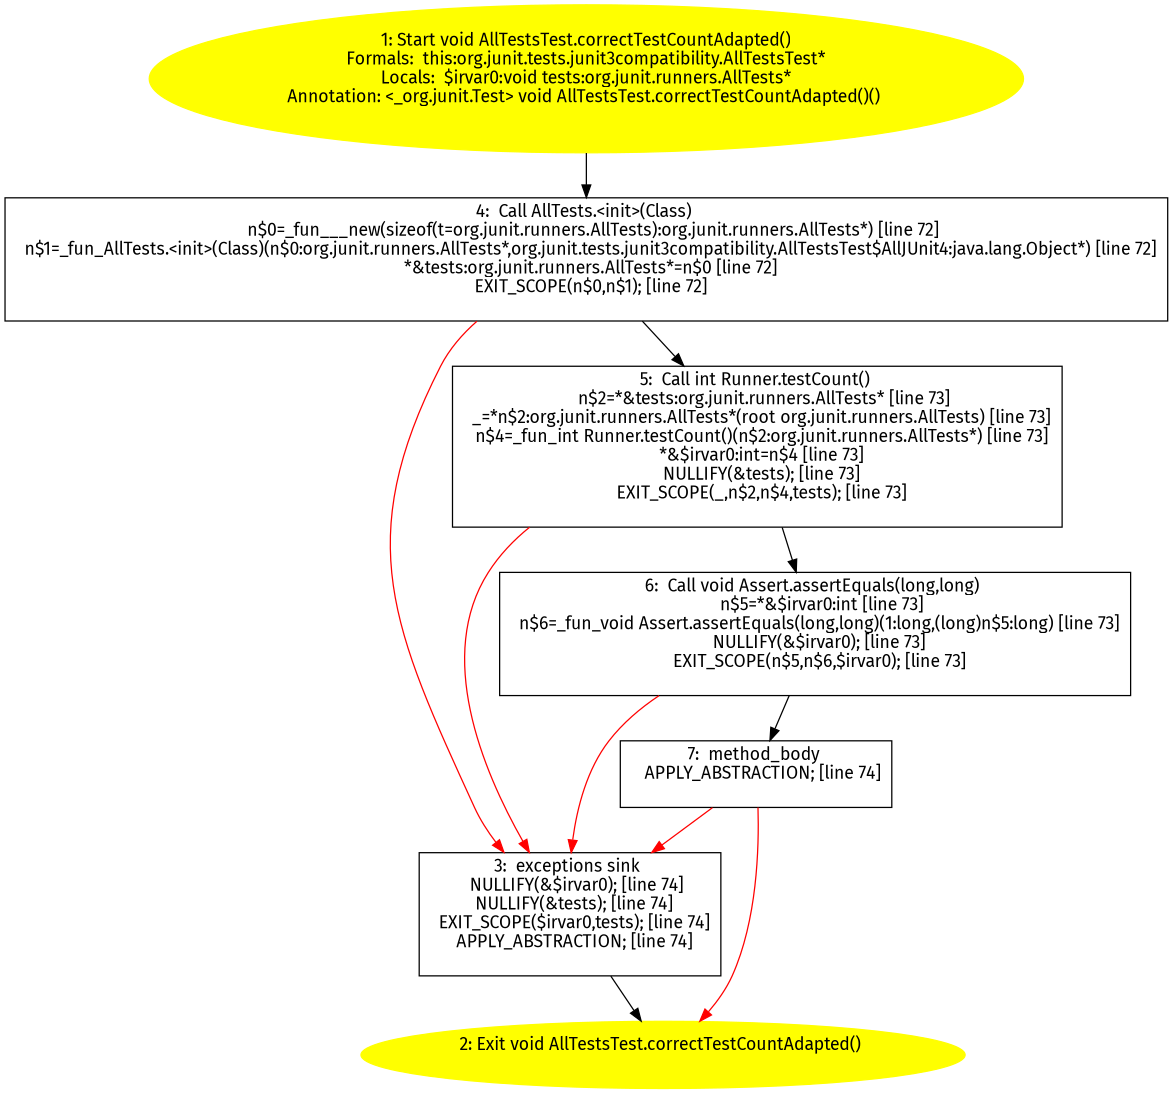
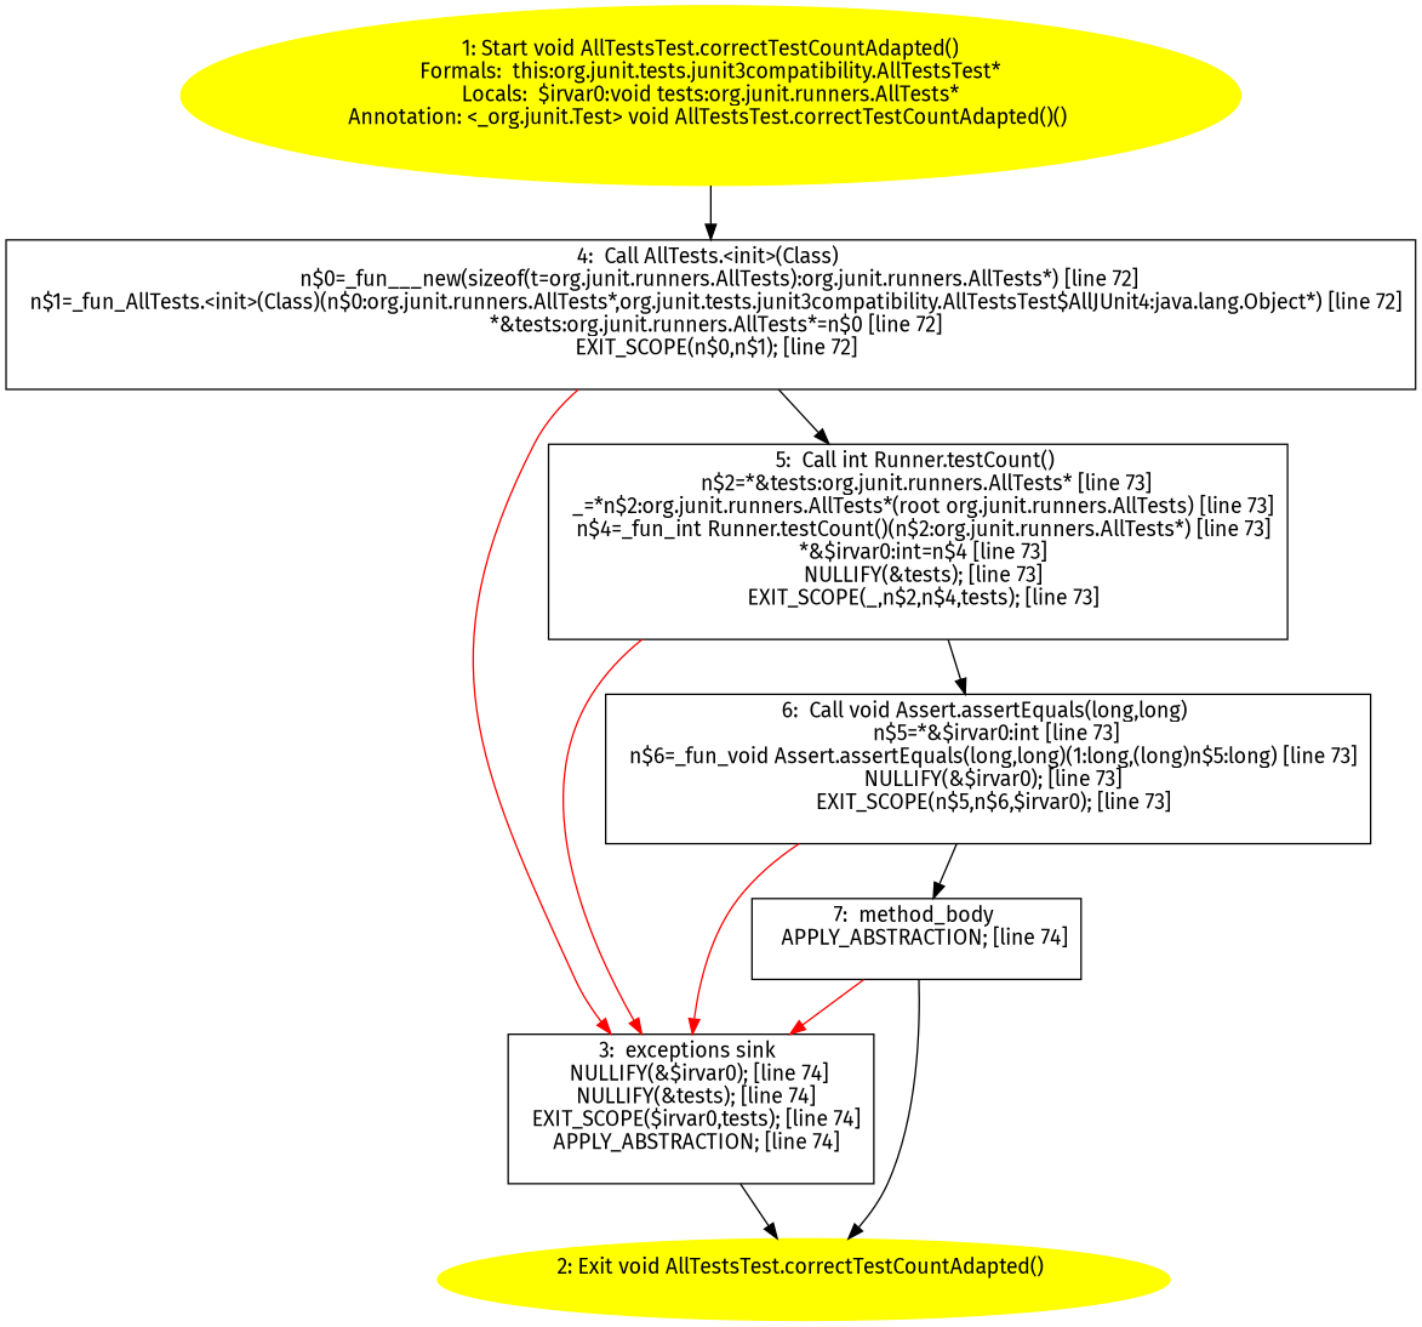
  digraph {
    fontname="Fira Sans"
    node [fontname="Fira Sans" shape=box]
    edge [fontname="Fira Sans"]
    n1 [color=yellow label="1: Start void AllTestsTest.correctTestCountAdapted()\nFormals:  this:org.junit.tests.junit3compatibility.AllTestsTest*\nLocals:  $irvar0:void tests:org.junit.runners.AllTests*\nAnnotation: <_org.junit.Test> void AllTestsTest.correctTestCountAdapted()() \n  " style=filled shape=""]
    n2 [label="4:  Call AllTests.<init>(Class) \n   n$0=_fun___new(sizeof(t=org.junit.runners.AllTests):org.junit.runners.AllTests*) [line 72]\n  n$1=_fun_AllTests.<init>(Class)(n$0:org.junit.runners.AllTests*,org.junit.tests.junit3compatibility.AllTestsTest$AllJUnit4:java.lang.Object*) [line 72]\n  *&tests:org.junit.runners.AllTests*=n$0 [line 72]\n  EXIT_SCOPE(n$0,n$1); [line 72]\n "]
    n3 [label="3:  exceptions sink \n   NULLIFY(&$irvar0); [line 74]\n  NULLIFY(&tests); [line 74]\n  EXIT_SCOPE($irvar0,tests); [line 74]\n  APPLY_ABSTRACTION; [line 74]\n "]
    n4 [label="5:  Call int Runner.testCount() \n   n$2=*&tests:org.junit.runners.AllTests* [line 73]\n  _=*n$2:org.junit.runners.AllTests*(root org.junit.runners.AllTests) [line 73]\n  n$4=_fun_int Runner.testCount()(n$2:org.junit.runners.AllTests*) [line 73]\n  *&$irvar0:int=n$4 [line 73]\n  NULLIFY(&tests); [line 73]\n  EXIT_SCOPE(_,n$2,n$4,tests); [line 73]\n "]
    n5 [color=yellow label="2: Exit void AllTestsTest.correctTestCountAdapted() \n  " style=filled shape=""]
    n6 [label="6:  Call void Assert.assertEquals(long,long) \n   n$5=*&$irvar0:int [line 73]\n  n$6=_fun_void Assert.assertEquals(long,long)(1:long,(long)n$5:long) [line 73]\n  NULLIFY(&$irvar0); [line 73]\n  EXIT_SCOPE(n$5,n$6,$irvar0); [line 73]\n "]
    n7 [label="7:  method_body \n   APPLY_ABSTRACTION; [line 74]\n "]
    n1 -> n2
    n2 -> n3 [color=red]
    n2 -> n4
    n3 -> n5
    n4 -> n3 [color=red]
    n4 -> n6
    n6 -> n3 [color=red]
    n6 -> n7
    n7 -> n3 [color=red]
-   n7 -> n5 [color=red]
+   n7 -> n5
  }
